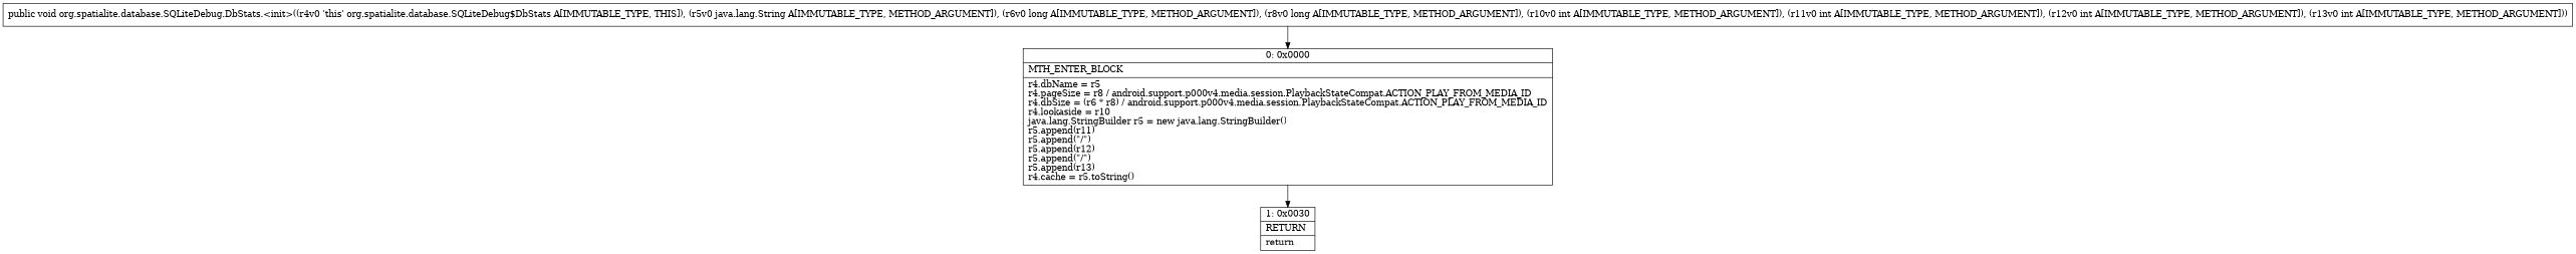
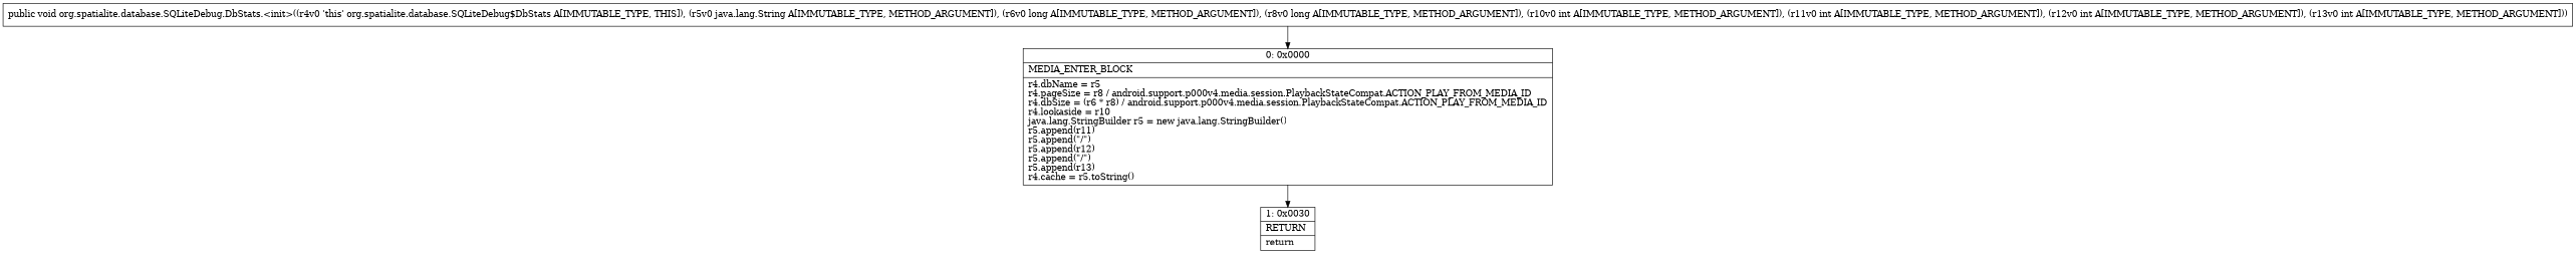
  digraph {
    node [shape=record]
-   n1 [label="{0\:\ 0x0000|MTH_ENTER_BLOCK\l|r4.dbName = r5\lr4.pageSize = r8 \/ android.support.p000v4.media.session.PlaybackStateCompat.ACTION_PLAY_FROM_MEDIA_ID\lr4.dbSize = (r6 * r8) \/ android.support.p000v4.media.session.PlaybackStateCompat.ACTION_PLAY_FROM_MEDIA_ID\lr4.lookaside = r10\ljava.lang.StringBuilder r5 = new java.lang.StringBuilder()\lr5.append(r11)\lr5.append(\"\/\")\lr5.append(r12)\lr5.append(\"\/\")\lr5.append(r13)\lr4.cache = r5.toString()\l}"]
+   n1 [label="{0\:\ 0x0000|MEDIA_ENTER_BLOCK\l|r4.dbName = r5\lr4.pageSize = r8 \/ android.support.p000v4.media.session.PlaybackStateCompat.ACTION_PLAY_FROM_MEDIA_ID\lr4.dbSize = (r6 * r8) \/ android.support.p000v4.media.session.PlaybackStateCompat.ACTION_PLAY_FROM_MEDIA_ID\lr4.lookaside = r10\ljava.lang.StringBuilder r5 = new java.lang.StringBuilder()\lr5.append(r11)\lr5.append(\"\/\")\lr5.append(r12)\lr5.append(\"\/\")\lr5.append(r13)\lr4.cache = r5.toString()\l}"]
    n2 [label="{1\:\ 0x0030|RETURN\l|return\l}"]
    n3 [label="{public void org.spatialite.database.SQLiteDebug.DbStats.\<init\>((r4v0 'this' org.spatialite.database.SQLiteDebug$DbStats A[IMMUTABLE_TYPE, THIS]), (r5v0 java.lang.String A[IMMUTABLE_TYPE, METHOD_ARGUMENT]), (r6v0 long A[IMMUTABLE_TYPE, METHOD_ARGUMENT]), (r8v0 long A[IMMUTABLE_TYPE, METHOD_ARGUMENT]), (r10v0 int A[IMMUTABLE_TYPE, METHOD_ARGUMENT]), (r11v0 int A[IMMUTABLE_TYPE, METHOD_ARGUMENT]), (r12v0 int A[IMMUTABLE_TYPE, METHOD_ARGUMENT]), (r13v0 int A[IMMUTABLE_TYPE, METHOD_ARGUMENT])) }"]
    n1 -> n2
    n3 -> n1
  }
